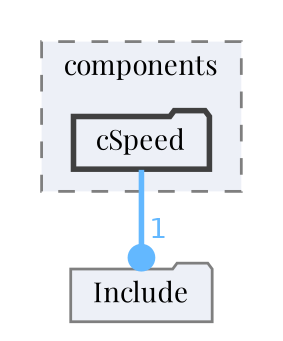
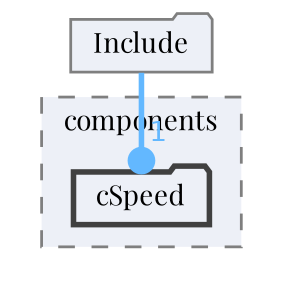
  digraph {
    compound=true
    fontname="Playfair Display"
    node [fillcolor="#edf0f7" fontname="Playfair Display" fontsize=10 shape=folder]
    n1 [color=grey25 height=0.2 label=cSpeed style="filled,bold" width=0.4]
    n2 [color=grey50 height=0.2 label=Include style=filled width=0.4]
    subgraph cluster_1 {
      bgcolor="#edf0f7"
      fontsize=10
      label=components
      pencolor=grey50
      style="filled,dashed"
      n1
    }
-   n1 -> n2 [color=steelblue1 fontcolor=steelblue1 fontname="Playfair Display" fontsize=10 headlabel=1 labeldistance=1.5 labelfontname=Helvetica labelfontsize=10 style=bold arrowhead=dot]
+   n2 -> n1 [color=steelblue1 fontcolor=steelblue1 fontname="Playfair Display" fontsize=10 headlabel=1 labeldistance=1.5 labelfontname=Helvetica labelfontsize=10 style=bold arrowhead=dot]
  }
